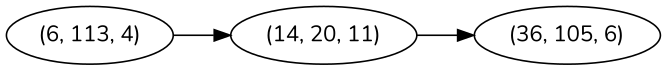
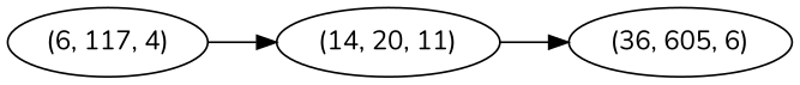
  digraph {
    fontname=Nunito
    rankdir=LR
    node [fontname=Nunito]
    edge [fontname=Nunito]
-   "(6, 113, 4)"
+   "(6, 113, 4)" [label="(6, 117, 4)"]
    "(14, 20, 11)"
-   "(36, 105, 6)"
+   "(36, 105, 6)" [label="(36, 605, 6)"]
    "(6, 113, 4)" -> "(14, 20, 11)"
    "(14, 20, 11)" -> "(36, 105, 6)"
  }
